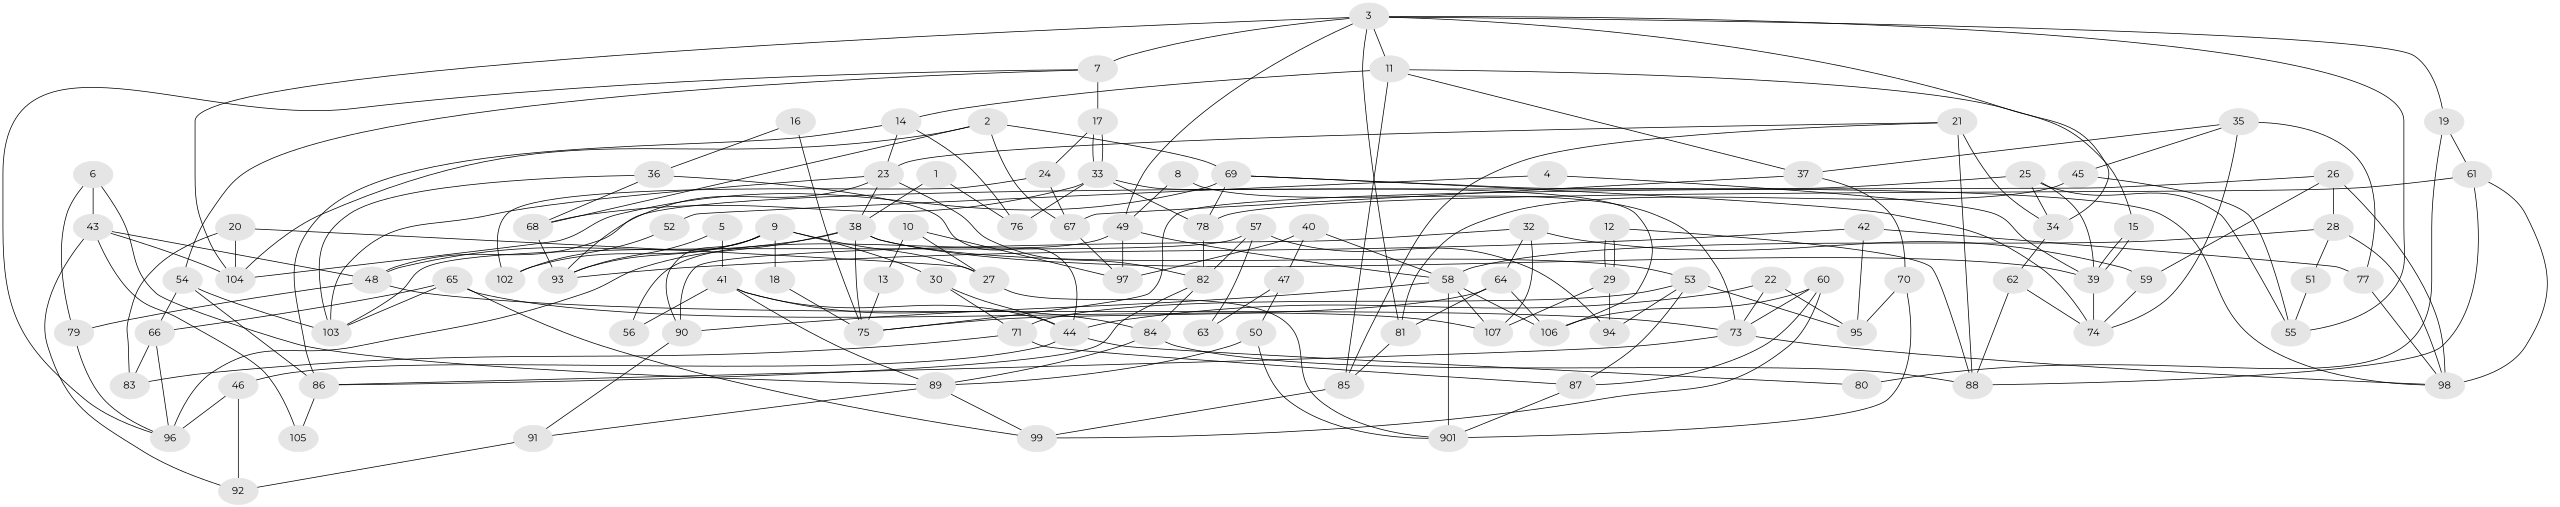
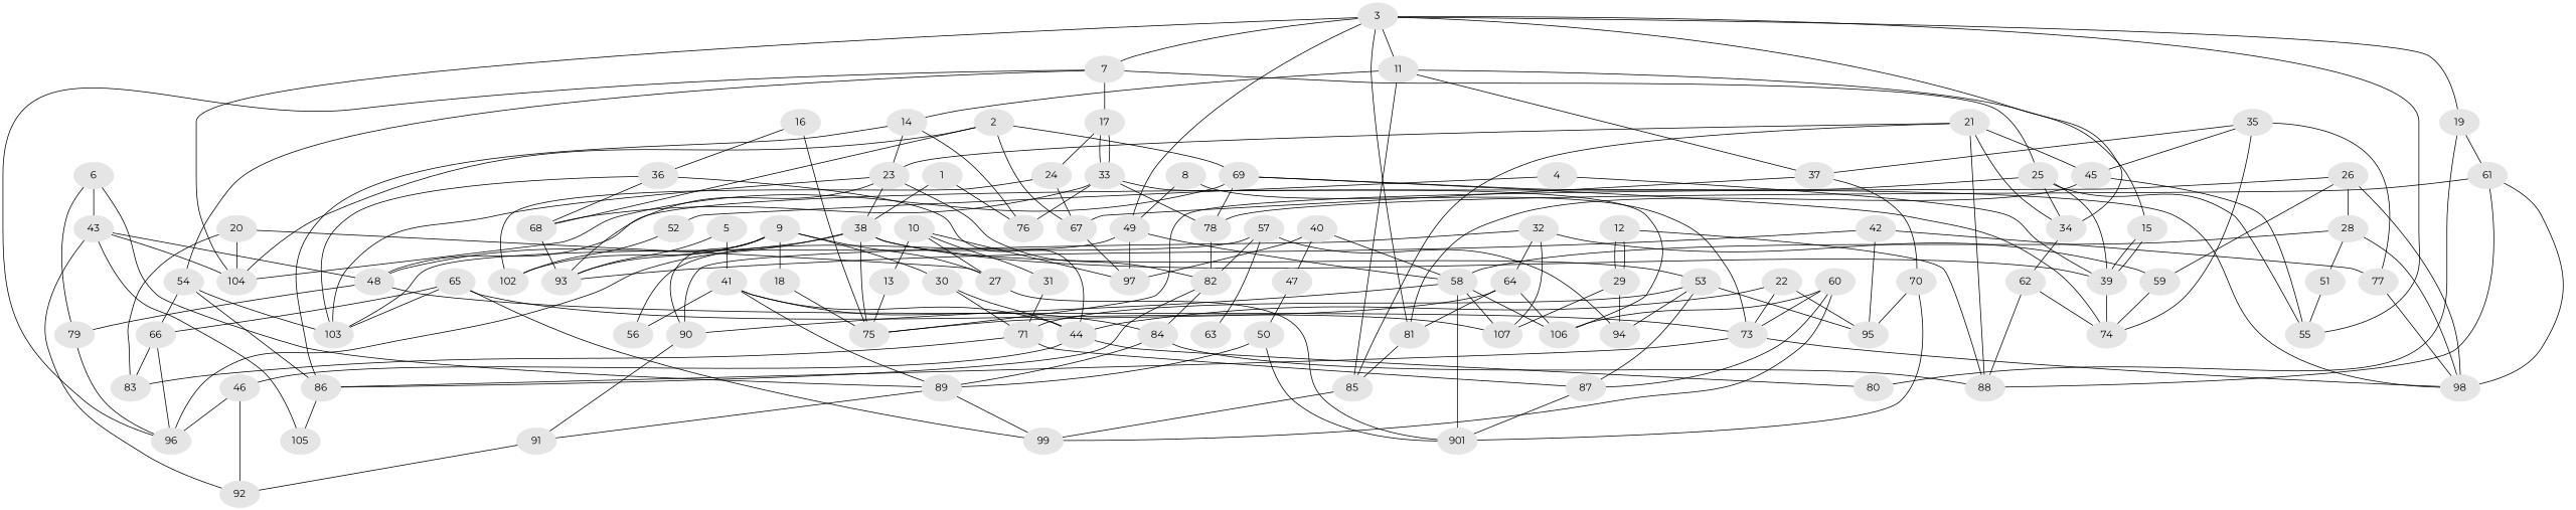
  graph {
    fontname=Montserrat
    node [color=gray90 fontname=Montserrat style=filled]
    edge [fontname=Montserrat]
    1
    38
    76
    39
    96
    75
    48
    53
    2
    67
    68
    69
    104
    97
    93
    98
    78
    74
    3
    7
    11
    19
    34
    49
    55
    81
    17
    25
    54
    14
    15
    37
    85
    61
    80
    62
    58
    56
    4
    52
    102
    5
    41
    89
    44
    84
    6
    43
    79
    92
    105
    99
    91
    24
    33
    86
    103
    66
    8
    73
    9
    18
    30
    90
    27
    71
    10
    13
+   31
    n70 [label=901]
    23
    70
    12
    29
    88
    94
    107
    82
    16
    36
    106
    20
    83
    21
    45
    22
    95
    46
    26
    28
    59
    51
    87
    32
    64
    35
    77
    40
    47
    50
    63
    42
    57
    60
    65
    1 -- 38
    1 -- 76
    38 -- 39
    38 -- 96
    38 -- 75
    38 -- 48
    38 -- 53
    39 -- 74
    48 -- 79
    48 -- 73
    53 -- 71
    53 -- 94
    53 -- 95
    53 -- 87
    2 -- 67
    2 -- 68
    2 -- 69
    2 -- 104
    67 -- 97
    68 -- 93
    69 -- 104
    69 -- 98
    69 -- 78
    69 -- 74
    78 -- 82
    3 -- 104
    3 -- 7
    3 -- 11
    3 -- 19
    3 -- 34
    3 -- 49
    3 -- 55
    3 -- 81
    7 -- 96
    7 -- 17
+   7 -- 25
    7 -- 54
    11 -- 14
    11 -- 15
    11 -- 37
    11 -- 85
    19 -- 61
    19 -- 80
    34 -- 62
    49 -- 97
    49 -- 58
    49 -- 56
    81 -- 85
    17 -- 24
    17 -- 33
    17 -- 33
    25 -- 39
    25 -- 48
    25 -- 34
    25 -- 55
    54 -- 86
    54 -- 103
    54 -- 66
    14 -- 76
    14 -- 86
    14 -- 23
    15 -- 39
    15 -- 39
    37 -- 67
    37 -- 70
    85 -- 99
    61 -- 98
    61 -- 78
    61 -- 88
    62 -- 74
    62 -- 88
    58 -- 90
    58 -- n70
    58 -- 107
    58 -- 106
    4 -- 39
    4 -- 52
    52 -- 102
    5 -- 93
    5 -- 41
    41 -- 56
    41 -- 89
    41 -- 44
    41 -- 84
    89 -- 99
    89 -- 91
    44 -- 80
    44 -- 46
    84 -- 89
    84 -- 88
    6 -- 89
    6 -- 43
    6 -- 79
    43 -- 48
    43 -- 104
    43 -- 92
    43 -- 105
    79 -- 96
    91 -- 92
    24 -- 67
    24 -- 102
    33 -- 76
    33 -- 68
    33 -- 78
    33 -- 106
    86 -- 105
    66 -- 96
    66 -- 83
    8 -- 49
    8 -- 73
    73 -- 98
    73 -- 86
    9 -- 93
    9 -- 102
    9 -- 18
    9 -- 30
    9 -- 90
    9 -- 27
    18 -- 75
    30 -- 44
    30 -- 71
    90 -- 91
    27 -- n70
    71 -- 83
    71 -- 87
    10 -- 97
    10 -- 27
    10 -- 13
+   10 -- 31
    13 -- 75
+   31 -- 71
    23 -- 38
    23 -- 93
    23 -- 103
    23 -- 82
    70 -- n70
    70 -- 95
    12 -- 29
    12 -- 29
    12 -- 88
    29 -- 94
    29 -- 107
    82 -- 84
    82 -- 86
    16 -- 75
    16 -- 36
    36 -- 68
    36 -- 44
    36 -- 103
    20 -- 104
    20 -- 27
    20 -- 83
    21 -- 34
    21 -- 85
    21 -- 23
    21 -- 88
+   21 -- 45
    45 -- 55
    45 -- 81
    22 -- 44
    22 -- 73
    22 -- 95
    46 -- 96
    46 -- 92
    26 -- 75
    26 -- 98
    26 -- 28
    26 -- 59
    28 -- 98
    28 -- 58
    28 -- 51
    59 -- 74
    51 -- 55
    87 -- n70
    32 -- 90
    32 -- 107
    32 -- 59
    32 -- 64
    64 -- 75
    64 -- 81
    64 -- 106
    35 -- 74
    35 -- 37
    35 -- 45
    35 -- 77
    77 -- 98
    40 -- 97
    40 -- 58
    40 -- 47
    47 -- 50
-   47 -- 63
    50 -- 89
    50 -- n70
    42 -- 93
    42 -- 95
    42 -- 77
    57 -- 103
    57 -- 94
    57 -- 82
    57 -- 63
    60 -- 99
    60 -- 73
    60 -- 106
    60 -- 87
    65 -- 99
    65 -- 103
    65 -- 66
    65 -- 107
  }
